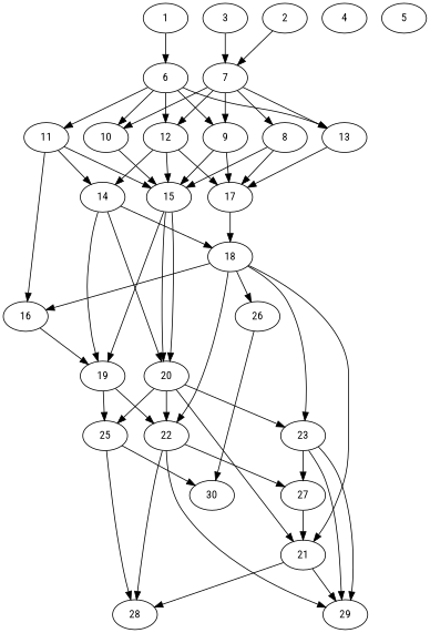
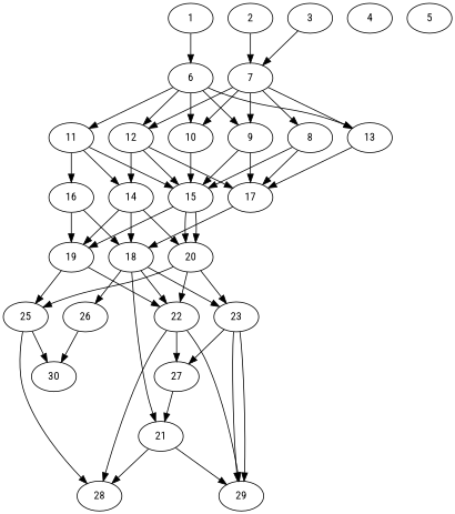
  digraph {
    fontname="Roboto Condensed"
    node [alpha=0.09 fontname="Roboto Condensed"]
    edge [fontname="Roboto Condensed"]
    1 [alpha=0.05 expect_size=47591424]
    6 [alpha=0.13 expect_size=15689728]
    9 [expect_size=27251712]
    10 [alpha=0.04 expect_size=46338048]
    11 [alpha=0.02 expect_size=23038976]
    12 [alpha=0.12 expect_size=33825792]
    13 [alpha=0.01 expect_size=24112128]
    15 [expect_size=17301504]
    17 [alpha=0.02 expect_size=6323200]
    14 [alpha=0.10 expect_size=16490496]
    16 [alpha=0.10 expect_size=22897664]
    2 [alpha=0.16 expect_size=42849280]
    7 [alpha=0.19 expect_size=30666752]
    8 [alpha=0.11 expect_size=46536704]
    3 [alpha=0.17 expect_size=7932928]
    4 [alpha=0.00 expect_size=17294336]
    5 [alpha=0.02 expect_size=12446720]
    19 [alpha=0.20 expect_size=29849600]
    20 [alpha=0.04 expect_size=51065856]
    18 [alpha=0.01 expect_size=50971648]
    22 [alpha=0.05 expect_size=18042880]
    25 [alpha=0.17 expect_size=24913920]
    21 [alpha=0.07 expect_size=12587008]
    23 [alpha=0.05 expect_size=46130176]
    26 [expect_size=45378560]
    28 [alpha=0.12 expect_size=26155008]
    29 [alpha=0.02 expect_size=27822080]
    27 [alpha=0.12 expect_size=21466112]
    30 [expect_size=27795456]
    1 -> 6
    6 -> 9
    6 -> 10
    6 -> 11
    6 -> 12
    6 -> 13
    9 -> 15
    9 -> 17
    10 -> 15
    11 -> 15
    11 -> 14
    11 -> 16
    12 -> 15
    12 -> 17
    12 -> 14
    13 -> 17
    15 -> 19
    15 -> 20
    15 -> 20
    17 -> 18
    14 -> 19
    14 -> 20
    14 -> 18
    16 -> 19
-   18 -> 16
+   16 -> 18
    2 -> 7
    7 -> 9
    7 -> 10
    7 -> 12
    7 -> 13
    7 -> 8
    8 -> 15
    8 -> 17
    3 -> 7
    19 -> 22
    19 -> 25
    20 -> 22
    20 -> 25
-   20 -> 21
    20 -> 23
    18 -> 22
    18 -> 21
    18 -> 23
    18 -> 26
    22 -> 28
    22 -> 29
    22 -> 27
    25 -> 28
    25 -> 30
    21 -> 28
    21 -> 29
    23 -> 29
    23 -> 29
    23 -> 27
    26 -> 30
    27 -> 21
  }
